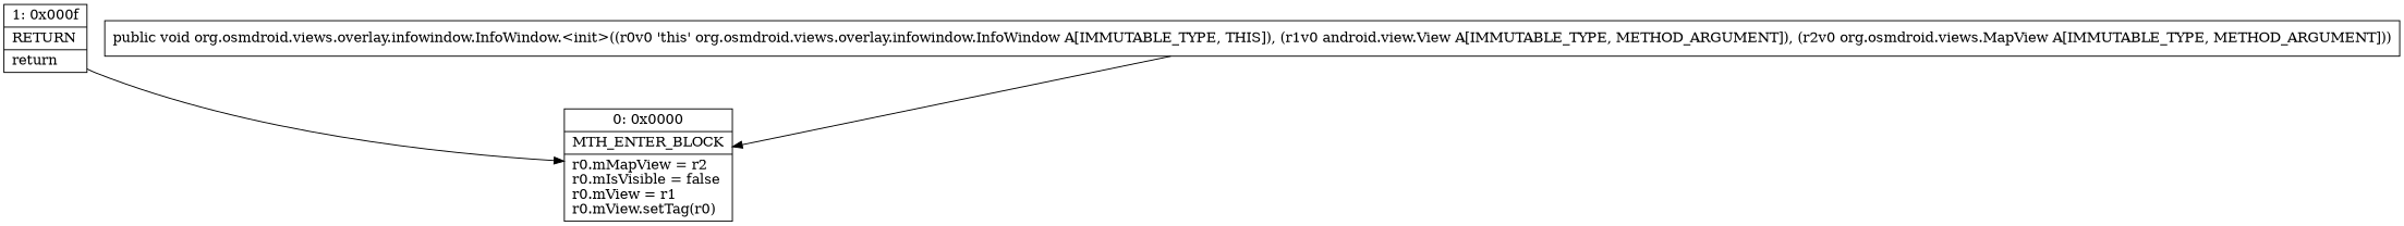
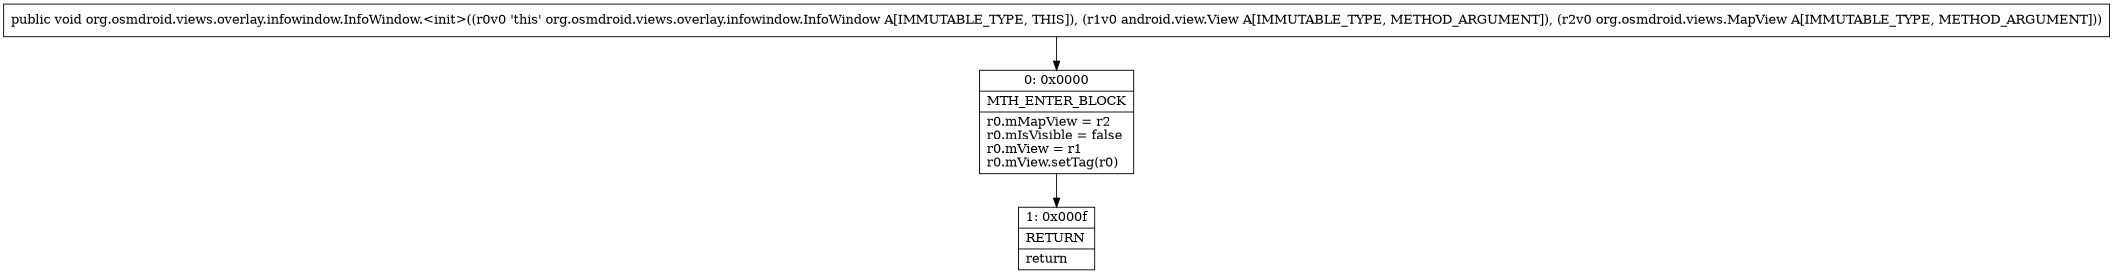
  digraph {
    node [shape=record]
    n1 [label="{0\:\ 0x0000|MTH_ENTER_BLOCK\l|r0.mMapView = r2\lr0.mIsVisible = false\lr0.mView = r1\lr0.mView.setTag(r0)\l}"]
    n2 [label="{1\:\ 0x000f|RETURN\l|return\l}"]
    n3 [label="{public void org.osmdroid.views.overlay.infowindow.InfoWindow.\<init\>((r0v0 'this' org.osmdroid.views.overlay.infowindow.InfoWindow A[IMMUTABLE_TYPE, THIS]), (r1v0 android.view.View A[IMMUTABLE_TYPE, METHOD_ARGUMENT]), (r2v0 org.osmdroid.views.MapView A[IMMUTABLE_TYPE, METHOD_ARGUMENT])) }"]
-   n2 -> n1
+   n1 -> n2
    n3 -> n1
  }
